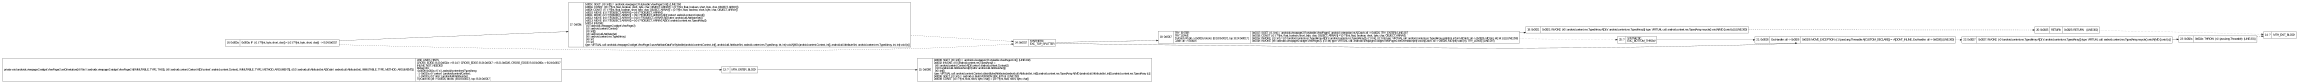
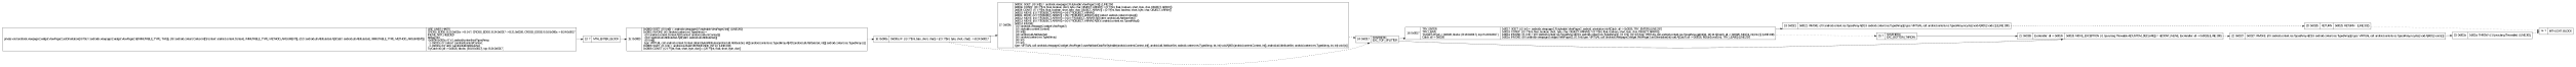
  digraph {
    fontname="Liberation Sans"
    rankdir=LR
    node [fontname="Liberation Sans" shape=record]
    edge [fontname="Liberation Sans" style=solid]
    n1 [label="{13\:\ ?|MTH_ENTER_BLOCK\l}"]
    n2 [label="{15\:\ 0x0000|0x0000: SGET  (r0 I:int[]) =  androidx.viewpager2.R.styleable.ViewPager2 int[]  (LINE:292)\l0x0002: INVOKE  (r0 I:android.content.res.TypedArray) = \l  (r9 I:android.content.Context A[D('context' android.content.Context)])\l  (r10 I:android.util.AttributeSet A[D('attrs' android.util.AttributeSet)])\l  (r0 I:int[])\l type: VIRTUAL call: android.content.Context.obtainStyledAttributes(android.util.AttributeSet, int[]):android.content.res.TypedArray A[MD:(android.util.AttributeSet, int[]):android.content.res.TypedArray (c)]\l0x0006: SGET  (r1 I:int) =  android.os.Build.VERSION.SDK_INT int  (LINE:293)\l0x0008: CONST  (r2 I:??[int, float, short, byte, char]) = (29 ??[int, float, short, byte, char]) \l}"]
    n3 [label="{16\:\ 0x000a|0x000a: IF  (r1 I:??[int, byte, short, char]) \< (r2 I:??[int, byte, short, char])  \-\> B:24:0x0017 \l}"]
-   n4 [label="{17\:\ 0x000c|0x000c: SGET  (r3 I:int[]) =  androidx.viewpager2.R.styleable.ViewPager2 int[]  (LINE:294)\l0x000e: CONST  (r6 I:??[int, float, boolean, short, byte, char, OBJECT, ARRAY]) = (0 ??[int, float, boolean, short, byte, char, OBJECT, ARRAY]) \l0x000f: CONST  (r7 I:??[int, float, boolean, short, byte, char, OBJECT, ARRAY]) = (0 ??[int, float, boolean, short, byte, char, OBJECT, ARRAY]) \l0x0010: MOVE  (r1 I:??[OBJECT, ARRAY]) = (r8 I:??[OBJECT, ARRAY]) \l0x0011: MOVE  (r2 I:??[OBJECT, ARRAY]) = (r9 I:??[OBJECT, ARRAY] A[D('context' android.content.Context)]) \l0x0012: MOVE  (r4 I:??[OBJECT, ARRAY]) = (r10 I:??[OBJECT, ARRAY] A[D('attrs' android.util.AttributeSet)]) \l0x0013: MOVE  (r5 I:??[OBJECT, ARRAY]) = (r0 I:??[OBJECT, ARRAY] A[D('a' android.content.res.TypedArray)]) \l0x0014: INVOKE  \l  (r1 I:androidx.viewpager2.widget.ViewPager2)\l  (r2 I:android.content.Context)\l  (r3 I:int[])\l  (r4 I:android.util.AttributeSet)\l  (r5 I:android.content.res.TypedArray)\l  (r6 I:int)\l  (r7 I:int)\l type: VIRTUAL call: androidx.viewpager2.widget.ViewPager2.saveAttributeDataForStyleable(android.content.Context, int[], android.util.AttributeSet, android.content.res.TypedArray, int, int):void A[MD:(android.content.Context, int[], android.util.AttributeSet, android.content.res.TypedArray, int, int):void (s)]\l}"]
+   n4 [label="{17\:\ 0x000c|0x000c: SGET  (r3 I:int[]) =  androidx.viewpager2.R.styleable.ViewPager2 int[]  (LINE:294)\l0x000e: CONST  (r6 I:??[int, float, boolean, short, byte, char, OBJECT, ARRAY]) = (0 ??[int, float, boolean, short, byte, char, OBJECT, ARRAY]) \l0x000f: CONST  (r7 I:??[int, float, boolean, short, byte, char, OBJECT, ARRAY]) = (0 ??[int, float, boolean, short, byte, char, OBJECT, ARRAY]) \l0x0010: MOVE  (r1 I:??[OBJECT, ARRAY]) = (r8 I:??[OBJECT, ARRAY]) \l0x0011: MOVE  (r2 I:??[OBJECT, ARRAY]) = (r9 I:??[OBJECT, ARRAY] A[D('context' android.content.Context)]) \l0x0012: MOVE  (r4 I:??[OBJECT, ARRAY]) = (r10 I:??[OBJECT, ARRAY] A[D('attrs' android.util.AttributeSet)]) \l0x0013: MOVE  (r5 I:??[OBJECT, ARRAY]) = (r0 I:??[OBJECT, ARRAY] A[D('a' android.content.res.TypedArray)]) \l0x0014: INVOKE  \l  (r1 I:androidx.viewpager2.widget.ViewPager2)\l  (r2 I:styleable.content.Context)\l  (r3 I:int[])\l  (r4 I:android.util.AttributeSet)\l  (r5 I:android.content.res.TypedArray)\l  (r6 I:int)\l  (r7 I:int)\l type: VIRTUAL call: androidx.viewpager2.widget.ViewPager2.saveAttributeDataForStyleable(android.content.Context, int[], android.util.AttributeSet, android.content.res.TypedArray, int, int):void A[MD:(android.content.Context, int[], android.util.AttributeSet, android.content.res.TypedArray, int, int):void (s)]\l}"]
    n5 [label="{24\:\ 0x0017|SYNTHETIC\lEXC_TOP_SPLITTER\l}"]
    n6 [label="{18\:\ 0x0017|TRY_ENTER\lTRY_LEAVE\lTryCatch #0 \{all \-\> 0x0026, blocks: (B:18:0x0017), top: B:24:0x0017 \}\lCatch: all \-\> 0x0026\l|0x0017: SGET  (r1 I:int) =  androidx.viewpager2.R.styleable.ViewPager2_android_orientation int A[Catch: all \-\> 0x0026, TRY_ENTER] (LINE:297)\l0x0019: CONST  (r2 I:??[int, float, boolean, short, byte, char, OBJECT, ARRAY]) = (0 ??[int, float, boolean, short, byte, char, OBJECT, ARRAY]) \l0x001a: INVOKE  (r1 I:int) = (r0 I:android.content.res.TypedArray A[D('a' android.content.res.TypedArray)]), (r1 I:int), (r2 I:int) type: VIRTUAL call: android.content.res.TypedArray.getInt(int, int):int A[Catch: all \-\> 0x0026, MD:(int, int):int (c)] (LINE:298)\l0x001e: INVOKE  (r8 I:androidx.viewpager2.widget.ViewPager2), (r1 I:int) type: VIRTUAL call: androidx.viewpager2.widget.ViewPager2.setOrientation(int):void A[Catch: all \-\> 0x0026, MD:(int):void (m), TRY_LEAVE] (LINE:297)\l}"]
    n7 [label="{21\:\ 0x0026|ExcHandler: all \-\> 0x0026\l|0x0026: MOVE_EXCEPTION  (r1 I:java.lang.Throwable A[CUSTOM_DECLARE]) =  A[DONT_INLINE, ExcHandler: all \-\> 0x0026] (LINE:300)\l}"]
    n8 [label="{19\:\ 0x0021|0x0021: INVOKE  (r0 I:android.content.res.TypedArray A[D('a' android.content.res.TypedArray)]) type: VIRTUAL call: android.content.res.TypedArray.recycle():void A[MD:():void (c)] (LINE:300)\l}"]
    n9 [label="{25\:\ ?|SYNTHETIC\lEXC_BOTTOM_THROW\l}"]
    n10 [label="{22\:\ 0x0027|0x0027: INVOKE  (r0 I:android.content.res.TypedArray A[D('a' android.content.res.TypedArray)]) type: VIRTUAL call: android.content.res.TypedArray.recycle():void A[MD:():void (c)]\l}"]
    n11 [label="{20\:\ 0x0025|RETURN\l|0x0025: RETURN    (LINE:302)\l}"]
    n12 [label="{14\:\ ?|MTH_EXIT_BLOCK\l}"]
    n13 [label="{23\:\ 0x002a|0x002a: THROW  (r1 I:java.lang.Throwable)  (LINE:301)\l}"]
    n14 [label="{private void androidx.viewpager2.widget.ViewPager2.setOrientation((r8 'this' I:androidx.viewpager2.widget.ViewPager2 A[IMMUTABLE_TYPE, THIS]), (r9 I:android.content.Context A[D('context' android.content.Context), IMMUTABLE_TYPE, METHOD_ARGUMENT]), (r10 I:android.util.AttributeSet A[D('attrs' android.util.AttributeSet), IMMUTABLE_TYPE, METHOD_ARGUMENT]))  | USE_LINES_HINTS\lCROSS_EDGE: B:23:0x002a \-\> B:14:?, CROSS_EDGE: B:24:0x0017 \-\> B:21:0x0026, CROSS_EDGE: B:16:0x000a \-\> B:24:0x0017\lINLINE_NOT_NEEDED\lDebug Info:\l  0x0006\-0x002a: r0 'a' Landroid\/content\/res\/TypedArray;\l  \-1 \-0x002a: r9 'context' Landroid\/content\/Context;\l  \-1 \-0x002a: r10 'attrs' Landroid\/util\/AttributeSet;\lTryCatch #0 \{all \-\> 0x0026, blocks: (B:18:0x0017), top: B:24:0x0017 \}\l}"]
    n1 -> n2
+   n2 -> n3 [style=dashed]
    n3 -> n4
    n3 -> n5 [style=dashed]
    n4 -> n5 [style=dashed]
    n5 -> n6
    n5 -> n7
    n6 -> n8
    n6 -> n9 [style=dotted]
    n7 -> n10 [style=dashed]
    n8 -> n11 [style=dashed]
    n9 -> n7
    n10 -> n13
    n11 -> n12 [style=dotted]
    n13 -> n12 [style=dashed]
    n14 -> n1
  }
